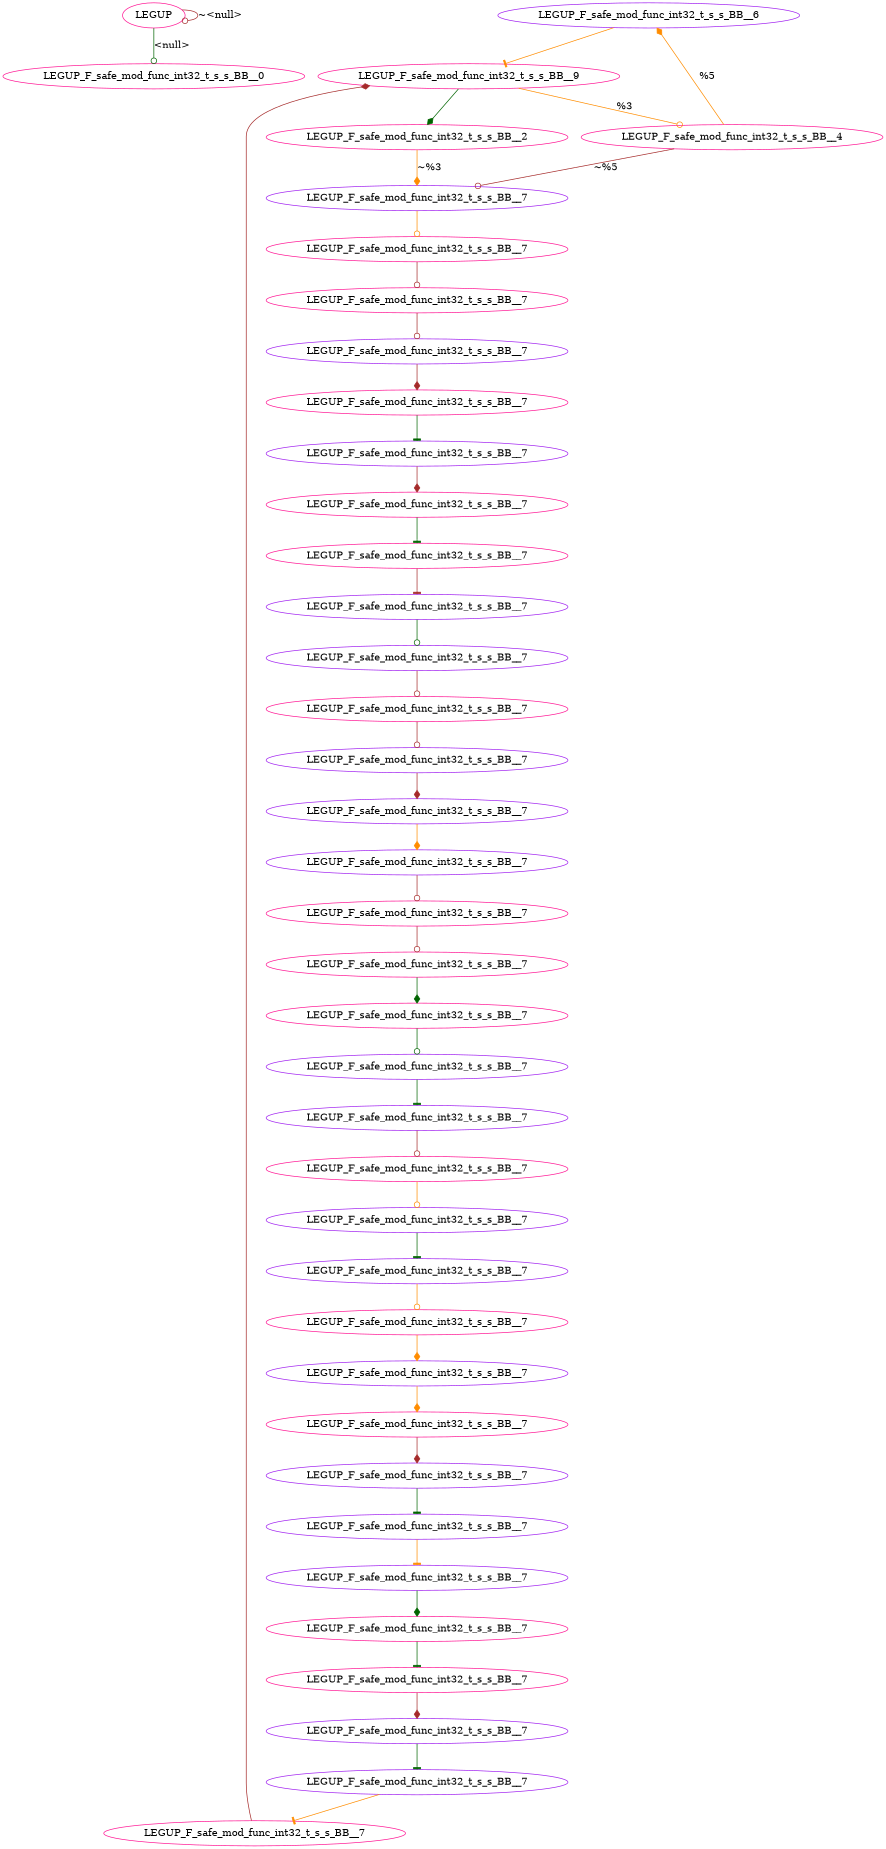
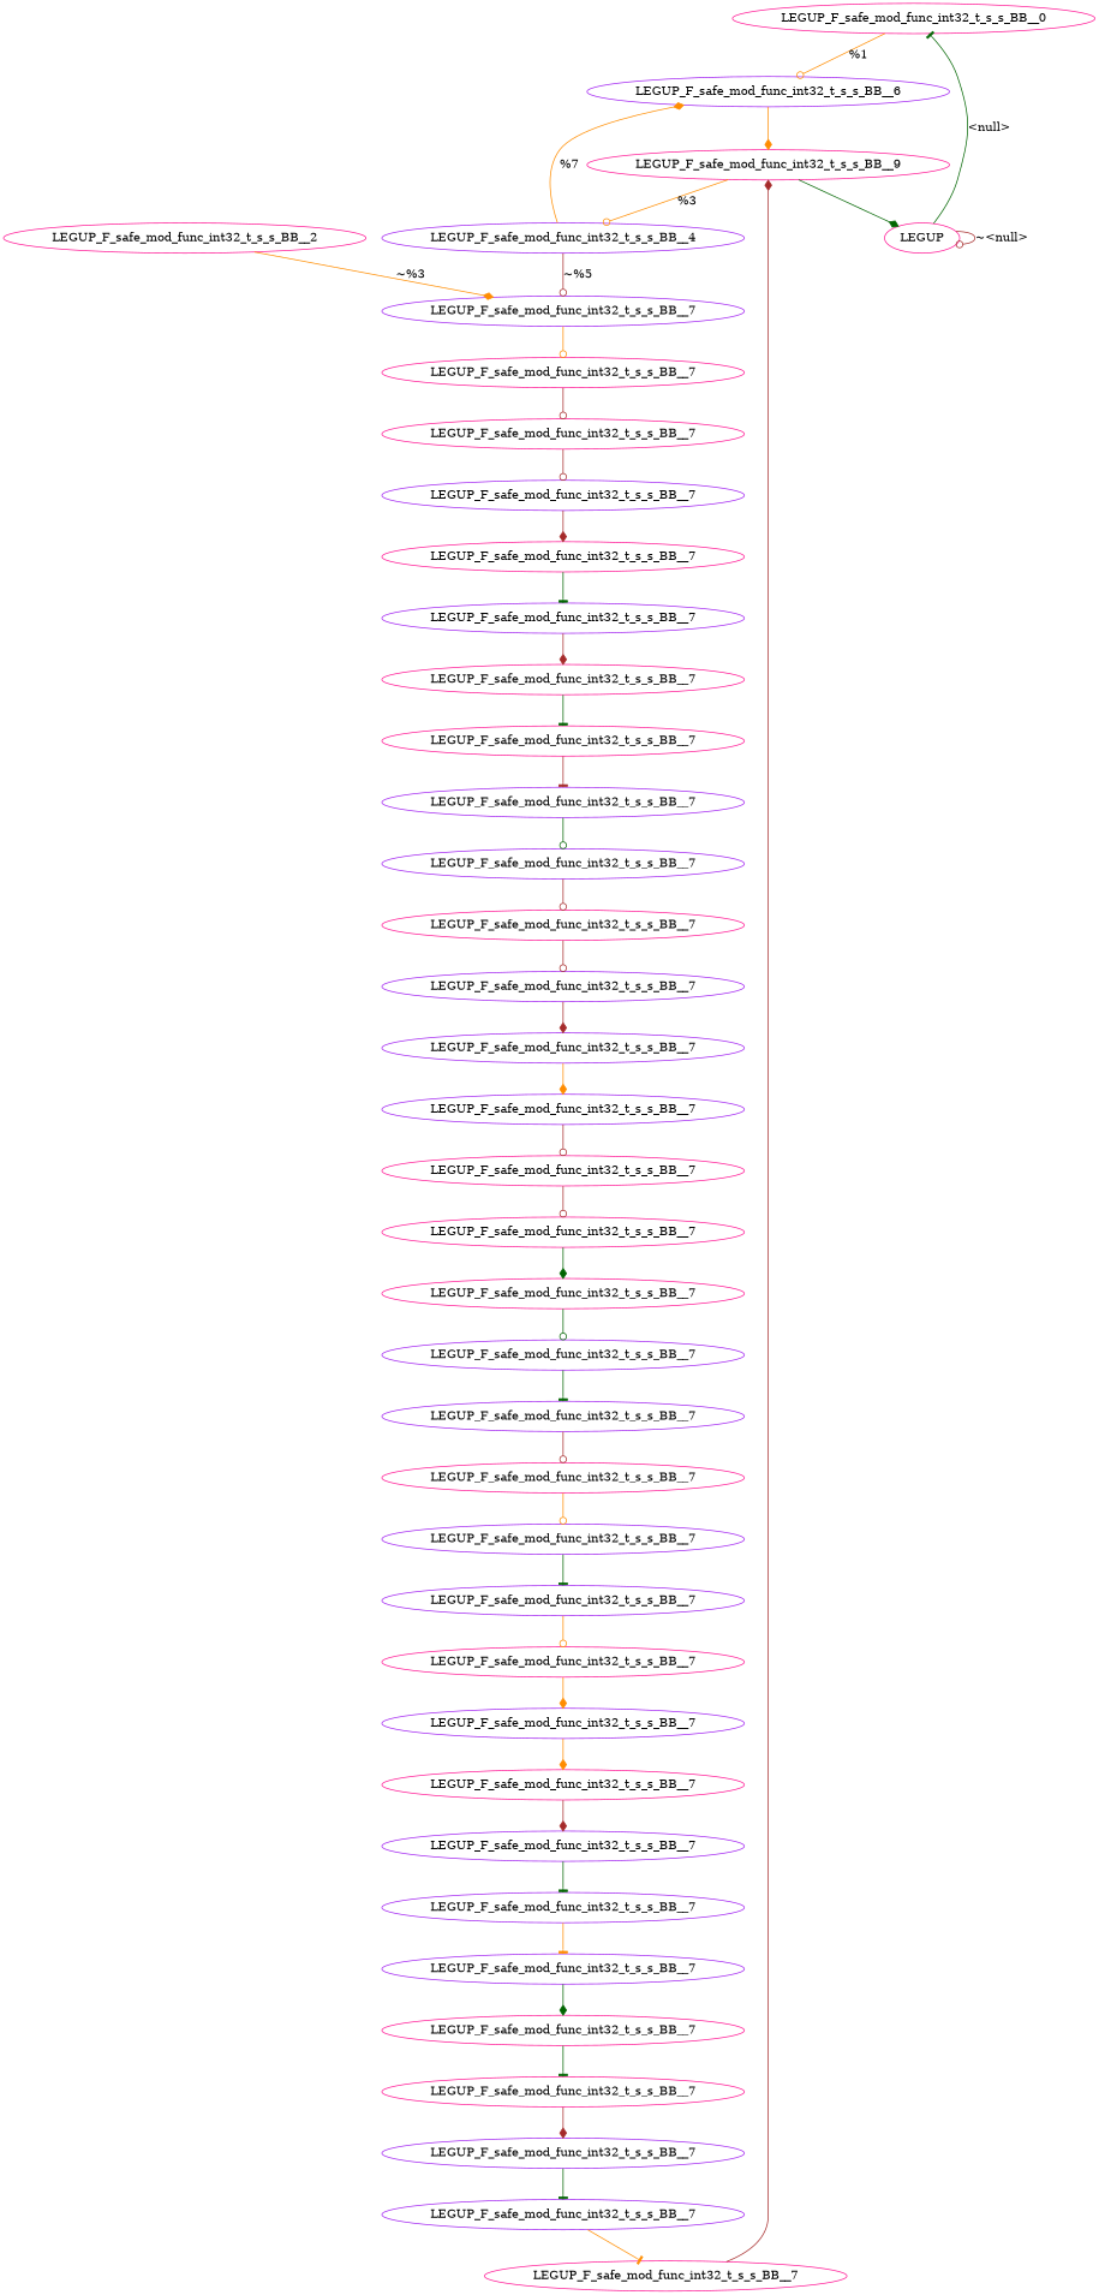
  digraph {
    node [color=purple]
    edge [arrowhead=odot color=brown]
    n1 [color=deeppink label=LEGUP_F_safe_mod_func_int32_t_s_s_BB__0]
    n2 [label=LEGUP_F_safe_mod_func_int32_t_s_s_BB__6]
    n3 [color=deeppink label=LEGUP_F_safe_mod_func_int32_t_s_s_BB__9]
    n4 [color=deeppink label=LEGUP_F_safe_mod_func_int32_t_s_s_BB__2]
    n5 [label=LEGUP_F_safe_mod_func_int32_t_s_s_BB__7]
    n6 [color=deeppink label=LEGUP]
-   n7 [color=deeppink label=LEGUP_F_safe_mod_func_int32_t_s_s_BB__4]
+   n7 [label=LEGUP_F_safe_mod_func_int32_t_s_s_BB__4]
    n8 [color=deeppink label=LEGUP_F_safe_mod_func_int32_t_s_s_BB__7]
    n9 [color=deeppink label=LEGUP_F_safe_mod_func_int32_t_s_s_BB__7]
    n10 [label=LEGUP_F_safe_mod_func_int32_t_s_s_BB__7]
    n11 [color=deeppink label=LEGUP_F_safe_mod_func_int32_t_s_s_BB__7]
    n12 [label=LEGUP_F_safe_mod_func_int32_t_s_s_BB__7]
    n13 [color=deeppink label=LEGUP_F_safe_mod_func_int32_t_s_s_BB__7]
    n14 [color=deeppink label=LEGUP_F_safe_mod_func_int32_t_s_s_BB__7]
    n15 [label=LEGUP_F_safe_mod_func_int32_t_s_s_BB__7]
    n16 [label=LEGUP_F_safe_mod_func_int32_t_s_s_BB__7]
    n17 [color=deeppink label=LEGUP_F_safe_mod_func_int32_t_s_s_BB__7]
    n18 [label=LEGUP_F_safe_mod_func_int32_t_s_s_BB__7]
    n19 [label=LEGUP_F_safe_mod_func_int32_t_s_s_BB__7]
    n20 [label=LEGUP_F_safe_mod_func_int32_t_s_s_BB__7]
    n21 [color=deeppink label=LEGUP_F_safe_mod_func_int32_t_s_s_BB__7]
    n22 [color=deeppink label=LEGUP_F_safe_mod_func_int32_t_s_s_BB__7]
    n23 [color=deeppink label=LEGUP_F_safe_mod_func_int32_t_s_s_BB__7]
    n24 [label=LEGUP_F_safe_mod_func_int32_t_s_s_BB__7]
    n25 [label=LEGUP_F_safe_mod_func_int32_t_s_s_BB__7]
    n26 [color=deeppink label=LEGUP_F_safe_mod_func_int32_t_s_s_BB__7]
    n27 [label=LEGUP_F_safe_mod_func_int32_t_s_s_BB__7]
    n28 [label=LEGUP_F_safe_mod_func_int32_t_s_s_BB__7]
    n29 [color=deeppink label=LEGUP_F_safe_mod_func_int32_t_s_s_BB__7]
    n30 [label=LEGUP_F_safe_mod_func_int32_t_s_s_BB__7]
    n31 [color=deeppink label=LEGUP_F_safe_mod_func_int32_t_s_s_BB__7]
    n32 [label=LEGUP_F_safe_mod_func_int32_t_s_s_BB__7]
    n33 [label=LEGUP_F_safe_mod_func_int32_t_s_s_BB__7]
    n34 [label=LEGUP_F_safe_mod_func_int32_t_s_s_BB__7]
    n35 [color=deeppink label=LEGUP_F_safe_mod_func_int32_t_s_s_BB__7]
    n36 [color=deeppink label=LEGUP_F_safe_mod_func_int32_t_s_s_BB__7]
    n37 [label=LEGUP_F_safe_mod_func_int32_t_s_s_BB__7]
    n38 [label=LEGUP_F_safe_mod_func_int32_t_s_s_BB__7]
    n39 [color=deeppink label=LEGUP_F_safe_mod_func_int32_t_s_s_BB__7]
-   n2 -> n3 [arrowhead=tee color=darkorange]
-   n3 -> n4 [arrowhead=diamond color=darkgreen]
+   n1 -> n2 [color=darkorange label="%1"]
+   n2 -> n3 [arrowhead=diamond color=darkorange]
+   n3 -> n6 [arrowhead=diamond color=darkgreen]
    n3 -> n7 [color=darkorange label="%3"]
    n4 -> n5 [arrowhead=diamond color=darkorange label="~%3"]
    n5 -> n8 [color=darkorange]
-   n6 -> n1 [color=darkgreen label="<null>"]
+   n6 -> n1 [arrowhead=tee color=darkgreen label="<null>"]
    n6 -> n6 [label="~<null>"]
-   n7 -> n2 [arrowhead=diamond color=darkorange label="%5"]
+   n7 -> n2 [arrowhead=diamond color=darkorange label="%7"]
    n7 -> n5 [label="~%5"]
    n8 -> n9
    n9 -> n10
    n10 -> n11 [arrowhead=diamond]
    n11 -> n12 [arrowhead=tee color=darkgreen]
    n12 -> n13 [arrowhead=diamond]
    n13 -> n14 [arrowhead=tee color=darkgreen]
    n14 -> n15 [arrowhead=tee]
    n15 -> n16 [color=darkgreen]
    n16 -> n17
    n17 -> n18
    n18 -> n19 [arrowhead=diamond]
    n19 -> n20 [arrowhead=diamond color=darkorange]
    n20 -> n21
    n21 -> n22
    n22 -> n23 [arrowhead=diamond color=darkgreen]
    n23 -> n24 [color=darkgreen]
    n24 -> n25 [arrowhead=tee color=darkgreen]
    n25 -> n26
    n26 -> n27 [color=darkorange]
    n27 -> n28 [arrowhead=tee color=darkgreen]
    n28 -> n29 [color=darkorange]
    n29 -> n30 [arrowhead=diamond color=darkorange]
    n30 -> n31 [arrowhead=diamond color=darkorange]
    n31 -> n32 [arrowhead=diamond]
    n32 -> n33 [arrowhead=tee color=darkgreen]
    n33 -> n34 [arrowhead=tee color=darkorange]
    n34 -> n35 [arrowhead=diamond color=darkgreen]
    n35 -> n36 [arrowhead=tee color=darkgreen]
    n36 -> n37 [arrowhead=diamond]
    n37 -> n38 [arrowhead=tee color=darkgreen]
    n38 -> n39 [arrowhead=tee color=darkorange]
    n39 -> n3 [arrowhead=diamond]
  }
